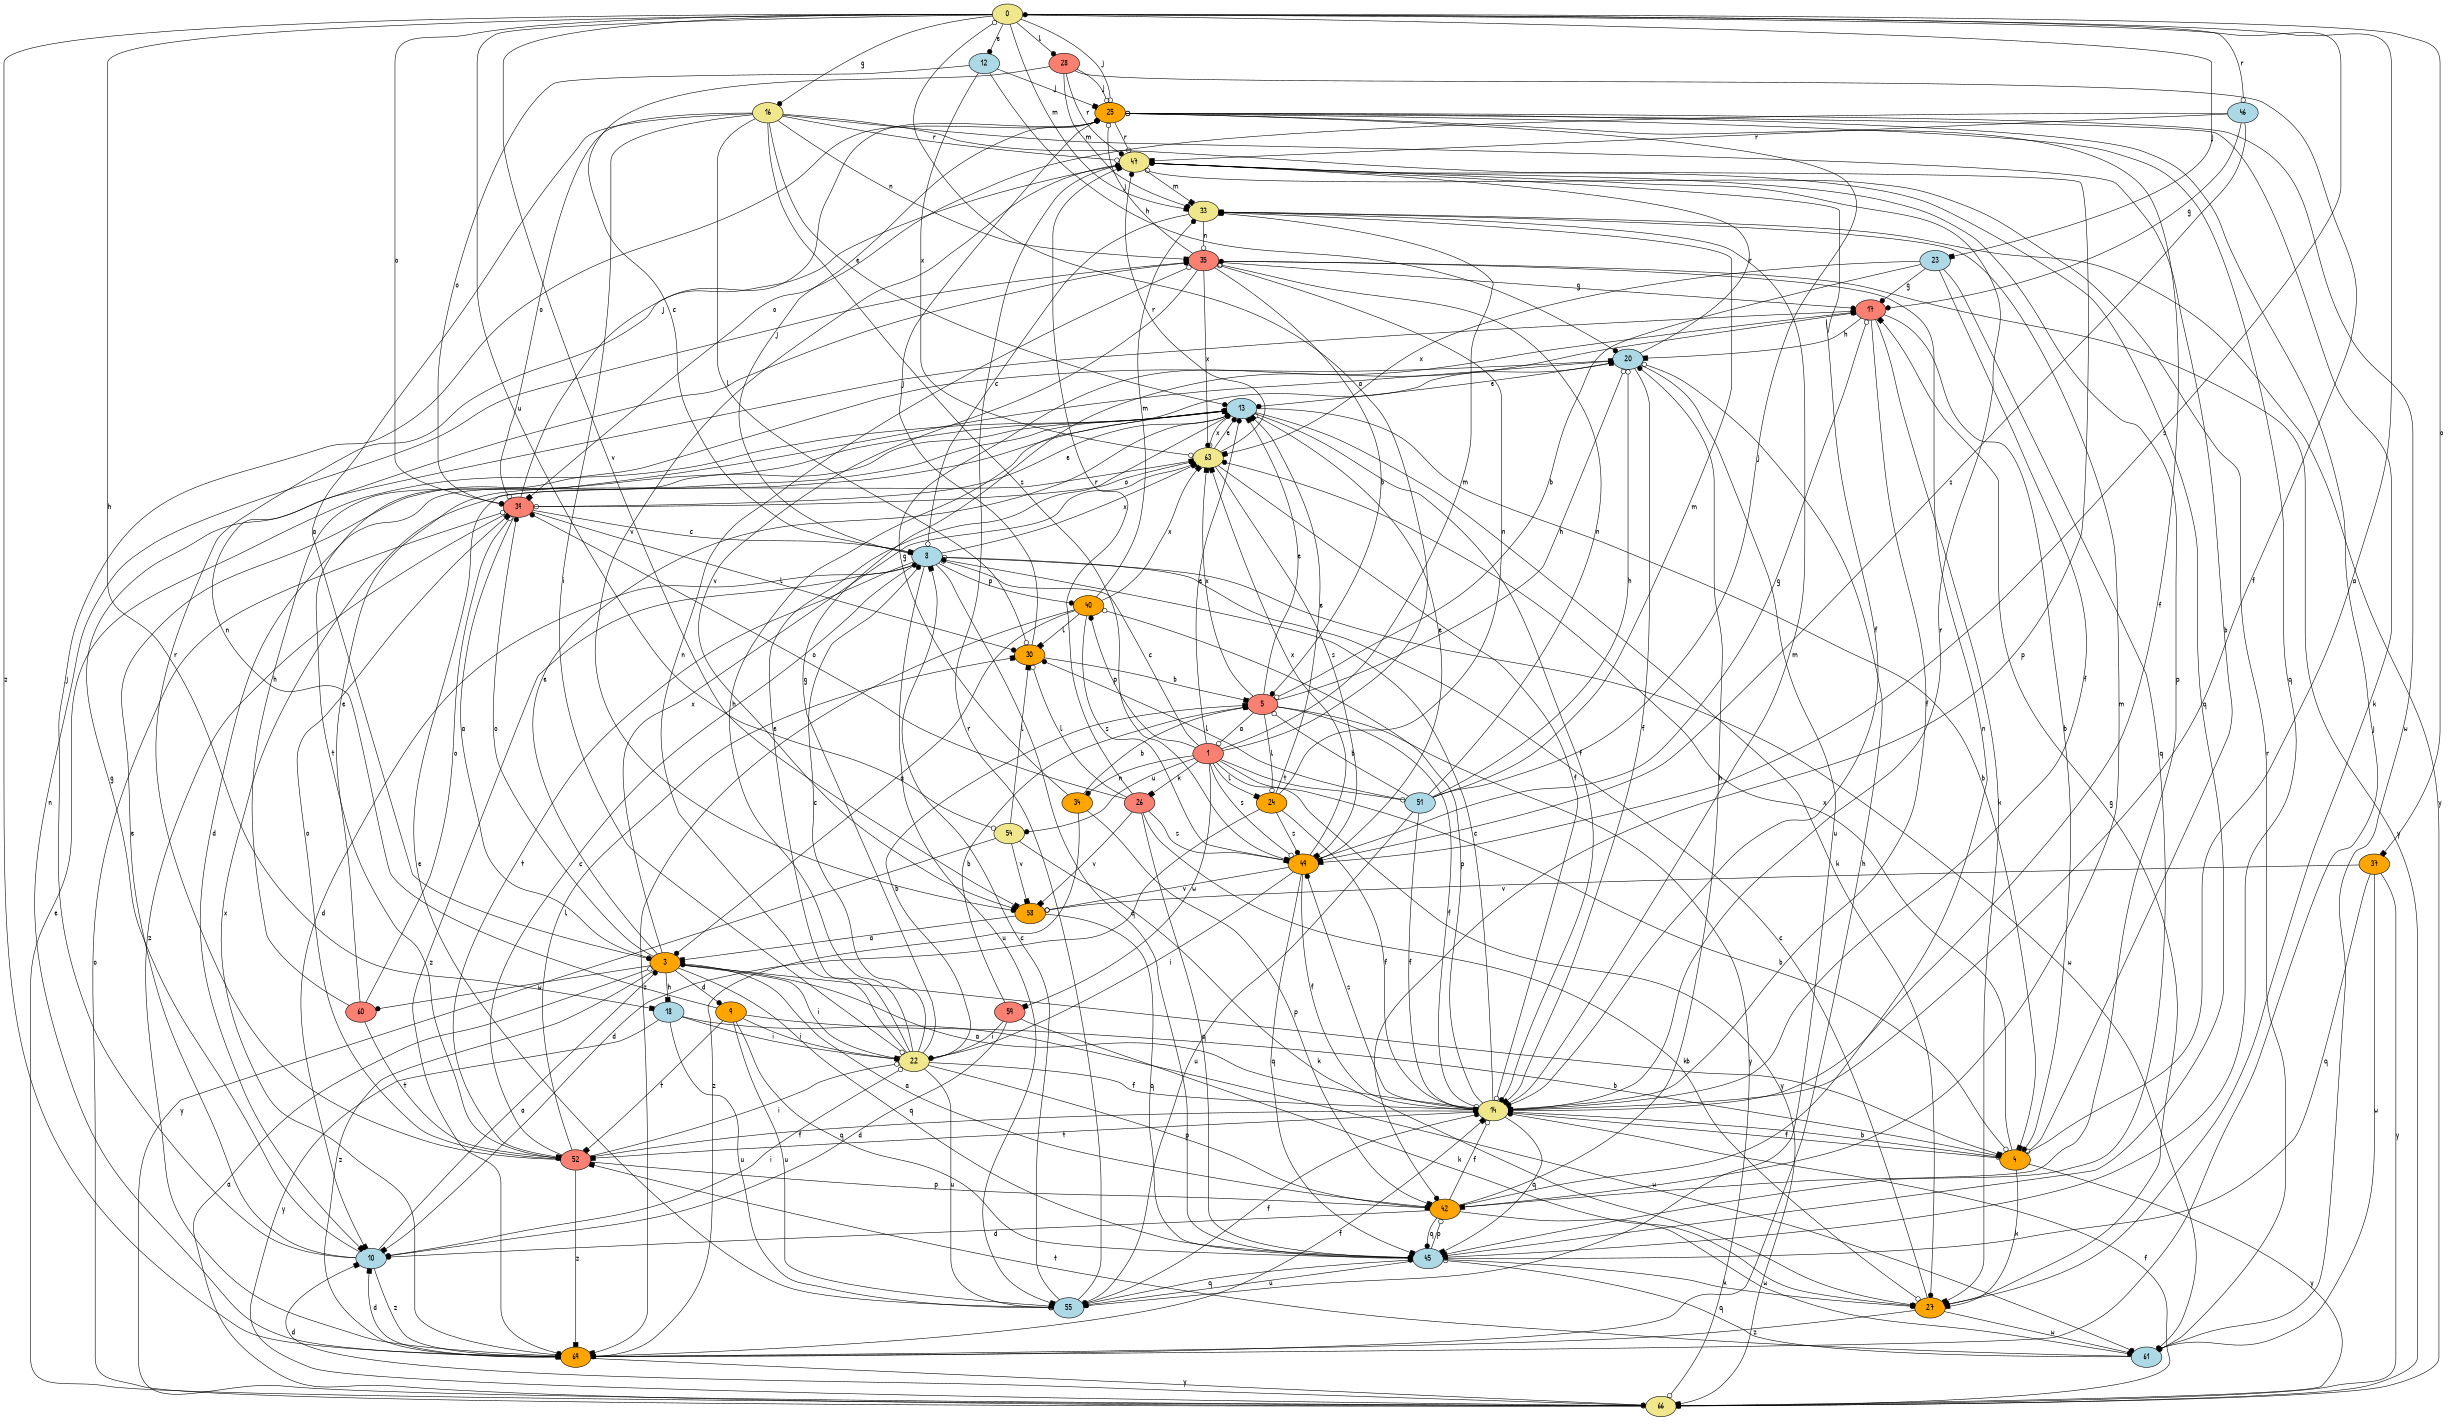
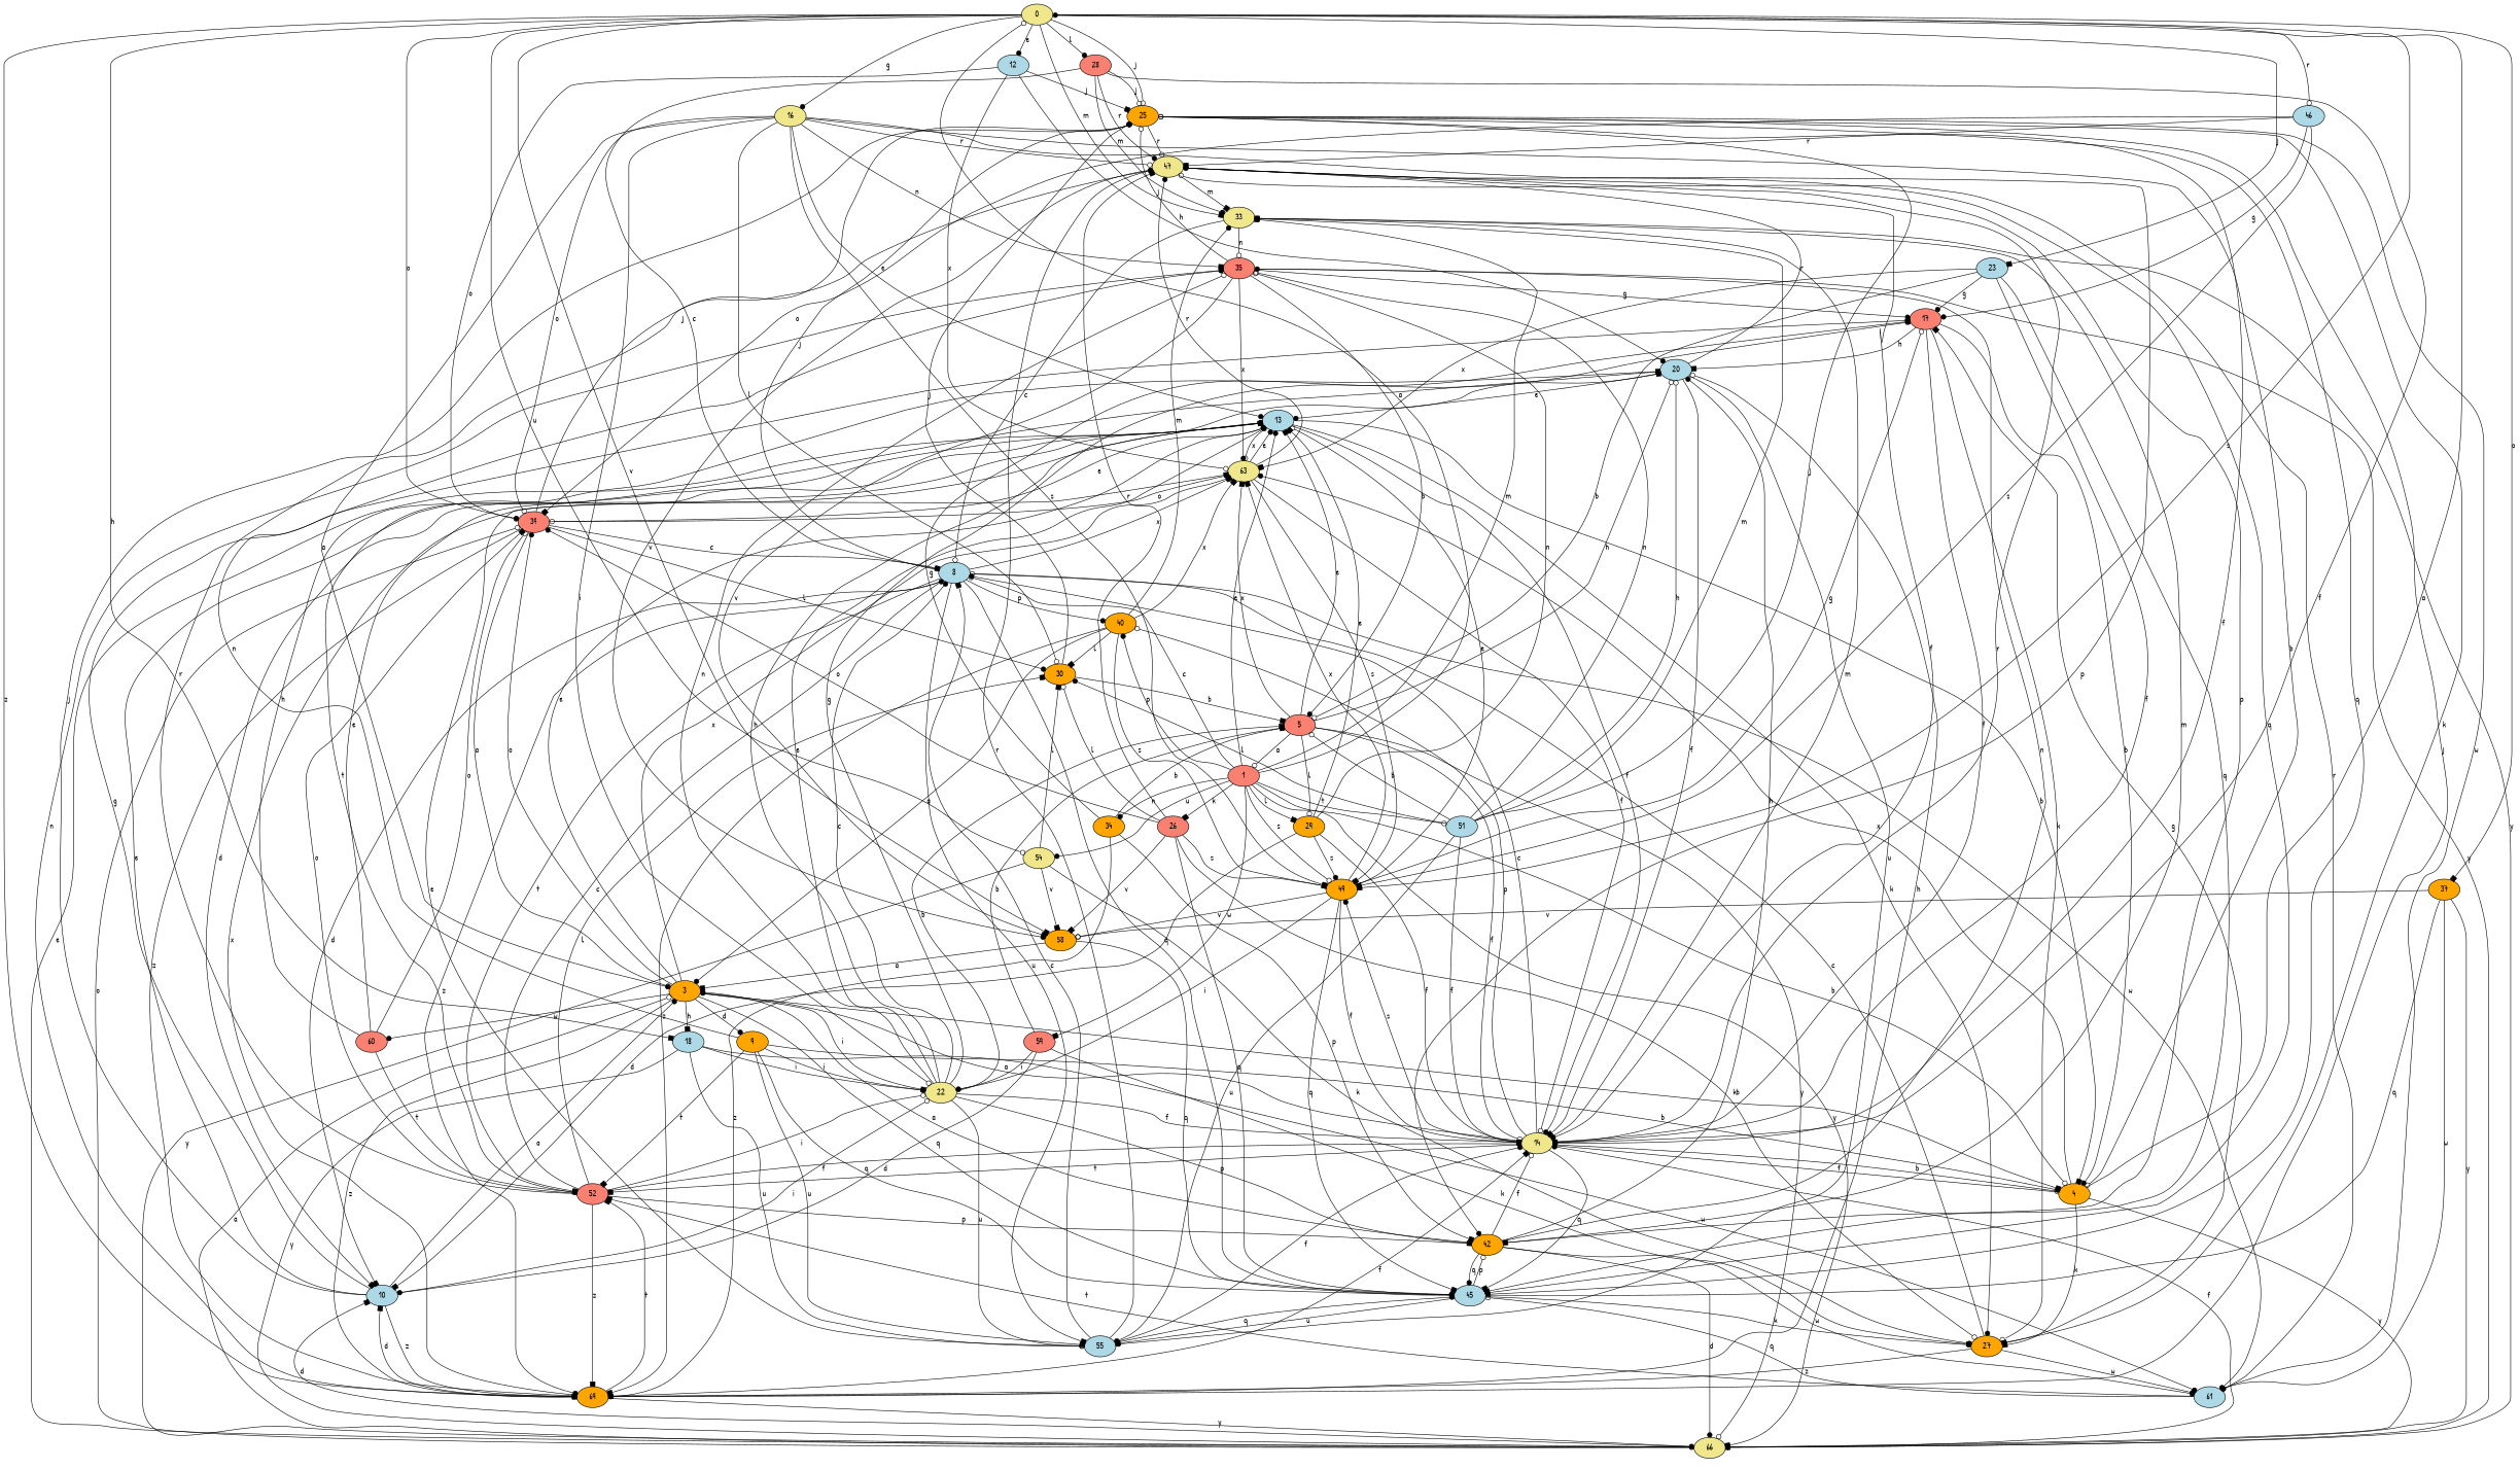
  strict digraph {
    fontname="Patrick Hand"
    node [fillcolor=orange fontname="Patrick Hand" style=filled]
    edge [arrowhead=dot fontname="Patrick Hand"]
    0 [fillcolor=khaki]
    12 [fillcolor=lightblue]
    16 [fillcolor=khaki]
    18 [fillcolor=lightblue]
    23 [fillcolor=lightblue]
    25
    28 [fillcolor=salmon]
    33 [fillcolor=khaki]
    37
    39 [fillcolor=salmon]
    46 [fillcolor=lightblue]
    49
    54 [fillcolor=khaki]
    58
    69
    63 [fillcolor=khaki]
    20 [fillcolor=lightblue]
    4
    13 [fillcolor=lightblue]
    3
    22 [fillcolor=khaki]
    35 [fillcolor=salmon]
    47 [fillcolor=khaki]
    30
    42
    66 [fillcolor=khaki]
    55 [fillcolor=lightblue]
    61 [fillcolor=lightblue]
    45 [fillcolor=lightblue]
    14 [fillcolor=khaki]
    5 [fillcolor=salmon]
    17 [fillcolor=salmon]
    27
    8 [fillcolor=lightblue]
    10 [fillcolor=lightblue]
    52 [fillcolor=salmon]
    1 [fillcolor=salmon]
    26 [fillcolor=salmon]
-   29 [label=24]
+   29
    34
    40
    51 [fillcolor=lightblue]
    59 [fillcolor=salmon]
    9
    60 [fillcolor=salmon]
    0 -> 12 [label=e]
    0 -> 16 [label=g]
    0 -> 18 [arrowhead=box label=h]
    0 -> 23 [arrowhead=box label=j]
    0 -> 25 [arrowhead=odot label=j]
    0 -> 28 [label=l]
    0 -> 33 [arrowhead=box label=m]
    0 -> 37 [arrowhead=box label=o]
    0 -> 39 [label=o]
    0 -> 46 [arrowhead=odot label=r]
    0 -> 49 [arrowhead=box label=s]
    0 -> 54 [arrowhead=odot label=u]
    0 -> 58 [arrowhead=box label=v]
    0 -> 69 [arrowhead=box label=z]
    12 -> 25 [arrowhead=box label=j]
    12 -> 39 [arrowhead=odot label=o]
    12 -> 63 [arrowhead=odot label=x]
    12 -> 20 [label=h]
    16 -> 39 [arrowhead=odot label=o]
    16 -> 49 [arrowhead=box label=s]
    16 -> 4 [arrowhead=odot label=b]
    16 -> 13 [label=e]
    16 -> 3 [label=a]
    16 -> 22 [arrowhead=odot label=i]
    16 -> 35 [arrowhead=box label=n]
    16 -> 47 [arrowhead=odot label=r]
    16 -> 30 [arrowhead=odot label=l]
    16 -> 42 [label=p]
    18 -> 22 [arrowhead=odot label=i]
    18 -> 66 [arrowhead=odot label=y]
    18 -> 55 [arrowhead=odot label=u]
    18 -> 61 [label=w]
    23 -> 63 [arrowhead=box label=x]
    23 -> 45 [arrowhead=box label=q]
    23 -> 14 [arrowhead=box label=f]
    23 -> 5 [arrowhead=odot label=b]
    23 -> 17 [label=g]
    25 -> 47 [arrowhead=odot label=r]
    25 -> 61 [label=w]
    25 -> 45 [label=q]
    25 -> 14 [label=f]
    25 -> 27 [arrowhead=box label=k]
    28 -> 25 [arrowhead=odot label=j]
    28 -> 33 [label=m]
    28 -> 47 [label=r]
    28 -> 14 [label=f]
    28 -> 8 [arrowhead=odot label=c]
    33 -> 35 [arrowhead=odot label=n]
    33 -> 66 [arrowhead=odot label=y]
    33 -> 8 [arrowhead=odot label=c]
    37 -> 58 [arrowhead=odot label=v]
    37 -> 66 [label=y]
    37 -> 61 [label=w]
    37 -> 45 [arrowhead=odot label=q]
    39 -> 25 [arrowhead=odot label=j]
    39 -> 69 [label=z]
    39 -> 13 [label=e]
    39 -> 3 [arrowhead=odot label=a]
    39 -> 30 [label=l]
    39 -> 8 [arrowhead=box label=c]
    46 -> 39 [arrowhead=box label=o]
    46 -> 49 [arrowhead=box label=s]
    46 -> 47 [arrowhead=box label=r]
    46 -> 17 [label=g]
    49 -> 58 [arrowhead=odot label=v]
    49 -> 63 [arrowhead=box label=x]
    49 -> 13 [arrowhead=odot label=e]
    49 -> 22 [label=i]
    49 -> 45 [arrowhead=box label=q]
    49 -> 14 [arrowhead=box label=f]
    49 -> 17 [arrowhead=odot label=g]
    54 -> 58 [arrowhead=box label=v]
    54 -> 30 [arrowhead=box label=l]
    54 -> 66 [arrowhead=odot label=y]
    54 -> 27 [label=k]
    58 -> 3 [arrowhead=box label=a]
    58 -> 45 [arrowhead=odot label=q]
    69 -> 25 [arrowhead=odot label=j]
    69 -> 63 [arrowhead=box label=x]
    69 -> 20 [arrowhead=odot label=h]
    69 -> 35 [label=n]
    69 -> 66 [label=y]
    69 -> 14 [arrowhead=box label=f]
    69 -> 10 [arrowhead=box label=d]
+   69 -> 52 [arrowhead=box label=t]
    63 -> 39 [arrowhead=odot label=o]
    63 -> 49 [arrowhead=box label=s]
    63 -> 13 [label=e]
    63 -> 47 [label=r]
    63 -> 14 [arrowhead=odot label=f]
    20 -> 13 [label=e]
    20 -> 47 [label=r]
    20 -> 55 [label=u]
    20 -> 14 [arrowhead=box label=f]
    20 -> 52 [label=t]
    4 -> 0 [label=a]
    4 -> 63 [label=x]
    4 -> 66 [label=y]
    4 -> 14 [arrowhead=odot label=f]
    4 -> 27 [arrowhead=box label=k]
    13 -> 63 [arrowhead=odot label=x]
    13 -> 4 [arrowhead=box label=b]
    13 -> 14 [label=f]
    13 -> 27 [label=k]
    13 -> 10 [arrowhead=box label=d]
    3 -> 18 [arrowhead=box label=h]
    3 -> 39 [label=o]
    3 -> 69 [arrowhead=box label=z]
    3 -> 63 [arrowhead=box label=x]
    3 -> 4 [arrowhead=box label=b]
    3 -> 13 [label=e]
    3 -> 22 [arrowhead=box label=i]
    3 -> 45 [arrowhead=odot label=q]
    3 -> 9 [label=d]
    3 -> 60 [label=w]
    22 -> 20 [arrowhead=box label=h]
    22 -> 13 [label=e]
    22 -> 35 [arrowhead=odot label=n]
    22 -> 42 [arrowhead=odot label=p]
    22 -> 55 [arrowhead=odot label=u]
    22 -> 14 [label=f]
    22 -> 5 [arrowhead=box label=b]
    22 -> 17 [label=g]
    22 -> 8 [label=c]
    35 -> 25 [arrowhead=odot label=j]
    35 -> 58 [arrowhead=box label=v]
    35 -> 63 [label=x]
    35 -> 66 [arrowhead=box label=y]
    35 -> 5 [label=b]
    35 -> 17 [label=g]
    47 -> 33 [arrowhead=box label=m]
    47 -> 58 [label=v]
    47 -> 42 [arrowhead=box label=p]
    47 -> 45 [arrowhead=odot label=q]
    47 -> 14 [label=f]
    30 -> 25 [label=j]
    30 -> 5 [arrowhead=box label=b]
    42 -> 33 [arrowhead=box label=m]
    42 -> 20 [label=h]
    42 -> 3 [label=a]
    42 -> 35 [label=n]
    42 -> 61 [label=w]
    42 -> 45 [label=q]
    42 -> 14 [arrowhead=odot label=f]
-   42 -> 10 [label=d]
+   42 -> 66 [label=d]
    66 -> 39 [arrowhead=odot label=o]
    66 -> 13 [arrowhead=box label=e]
    66 -> 3 [arrowhead=odot label=a]
    66 -> 14 [label=f]
    66 -> 10 [arrowhead=box label=d]
    55 -> 13 [label=e]
    55 -> 47 [arrowhead=odot label=r]
    55 -> 45 [label=q]
    55 -> 14 [label=f]
    55 -> 8 [arrowhead=box label=c]
    61 -> 47 [arrowhead=odot label=r]
    61 -> 45 [arrowhead=odot label=q]
    61 -> 52 [arrowhead=box label=t]
    45 -> 42 [arrowhead=odot label=p]
    45 -> 55 [arrowhead=box label=u]
    45 -> 27 [label=k]
    14 -> 33 [label=m]
    14 -> 49 [label=s]
    14 -> 4 [arrowhead=odot label=b]
    14 -> 3 [label=a]
    14 -> 47 [arrowhead=odot label=r]
    14 -> 45 [arrowhead=box label=q]
    14 -> 8 [label=c]
    14 -> 52 [arrowhead=box label=t]
    14 -> 40 [arrowhead=odot label=p]
    5 -> 63 [arrowhead=box label=x]
    5 -> 20 [arrowhead=odot label=h]
    5 -> 13 [arrowhead=box label=e]
    5 -> 66 [arrowhead=odot label=y]
    5 -> 14 [arrowhead=odot label=f]
    5 -> 1 [arrowhead=odot label=a]
    5 -> 29 [arrowhead=odot label=l]
    17 -> 20 [arrowhead=box label=h]
    17 -> 4 [label=b]
    17 -> 14 [label=f]
-   17 -> 27 [arrowhead=box label=k]
+   17 -> 27 [arrowhead=odot label=k]
    27 -> 69 [arrowhead=box label=z]
    27 -> 61 [label=w]
    27 -> 17 [arrowhead=box label=g]
    27 -> 8 [arrowhead=odot label=c]
    8 -> 25 [label=j]
    8 -> 69 [label=z]
    8 -> 63 [arrowhead=box label=x]
    8 -> 55 [arrowhead=box label=u]
    8 -> 61 [label=w]
    8 -> 45 [arrowhead=box label=q]
    8 -> 10 [arrowhead=box label=d]
    8 -> 52 [arrowhead=box label=t]
    8 -> 40 [label=p]
    10 -> 25 [label=j]
    10 -> 69 [label=z]
    10 -> 13 [arrowhead=box label=e]
    10 -> 3 [label=a]
    10 -> 22 [arrowhead=odot label=i]
    10 -> 17 [arrowhead=odot label=g]
    52 -> 39 [arrowhead=box label=o]
    52 -> 69 [arrowhead=box label=z]
    52 -> 22 [arrowhead=odot label=i]
    52 -> 47 [label=r]
    52 -> 30 [arrowhead=box label=l]
    52 -> 42 [arrowhead=box label=p]
    52 -> 14 [label=f]
    52 -> 8 [label=c]
    1 -> 0 [arrowhead=odot label=a]
    1 -> 33 [arrowhead=box label=m]
    1 -> 49 [arrowhead=odot label=s]
    1 -> 54 [label=u]
    1 -> 4 [arrowhead=odot label=b]
    1 -> 13 [label=e]
    1 -> 66 [arrowhead=box label=y]
    1 -> 8 [arrowhead=odot label=c]
    1 -> 26 [arrowhead=box label=k]
    1 -> 29 [arrowhead=box label=l]
    1 -> 34 [label=n]
    1 -> 40 [label=p]
    1 -> 51 [arrowhead=odot label=t]
    1 -> 59 [arrowhead=box label=w]
    26 -> 39 [label=o]
    26 -> 49 [arrowhead=box label=s]
    26 -> 58 [arrowhead=box label=v]
    26 -> 47 [arrowhead=box label=r]
    26 -> 30 [arrowhead=odot label=l]
    26 -> 45 [label=q]
    26 -> 27 [arrowhead=odot label=k]
    29 -> 49 [label=s]
    29 -> 13 [arrowhead=box label=e]
    29 -> 35 [arrowhead=odot label=n]
    29 -> 14 [label=f]
    29 -> 10 [arrowhead=box label=d]
    34 -> 69 [label=z]
    34 -> 42 [arrowhead=box label=p]
    34 -> 5 [arrowhead=box label=b]
    34 -> 17 [arrowhead=box label=g]
    40 -> 33 [label=m]
    40 -> 49 [arrowhead=box label=s]
    40 -> 69 [arrowhead=box label=z]
    40 -> 63 [arrowhead=box label=x]
    40 -> 3 [label=a]
    40 -> 30 [arrowhead=box label=l]
    51 -> 25 [arrowhead=odot label=j]
    51 -> 33 [arrowhead=odot label=m]
    51 -> 20 [arrowhead=odot label=h]
    51 -> 35 [arrowhead=odot label=n]
    51 -> 30 [label=l]
    51 -> 55 [label=u]
    51 -> 14 [arrowhead=odot label=f]
    51 -> 5 [arrowhead=odot label=b]
    59 -> 22 [arrowhead=odot label=i]
    59 -> 5 [label=b]
    59 -> 27 [arrowhead=box label=k]
    59 -> 10 [label=d]
    9 -> 4 [label=b]
    9 -> 22 [label=i]
    9 -> 35 [label=n]
    9 -> 55 [arrowhead=box label=u]
    9 -> 45 [arrowhead=odot label=q]
    9 -> 52 [arrowhead=box label=t]
    60 -> 39 [arrowhead=odot label=o]
    60 -> 20 [arrowhead=box label=h]
    60 -> 13 [arrowhead=odot label=e]
    60 -> 52 [arrowhead=box label=t]
  }
